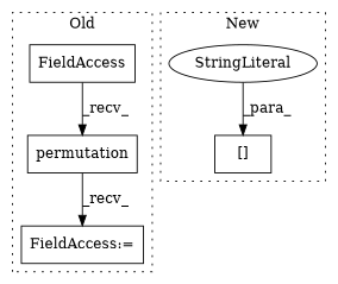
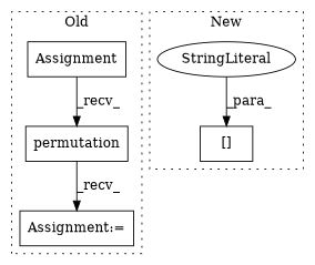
  digraph {
    node [shape=box]
    n1 [a=32 l="12,1" label=permutation s="2593,2616"]
-   n2 [a=7 l=1 label="FieldAccess:=" s=2579]
-   n3 [a=22 l=12 label=FieldAccess s=2580]
+   n2 [a=7 l=1 label="Assignment:=" s=2579]
+   n3 [a=22 l=12 label=Assignment s=2580]
    n4 [a=2 l="28,1" label="[]" s="2709,2755"]
    n5 [a=45 l=18 label=StringLiteral s=2737 shape=ellipse]
    subgraph cluster_1 {
      label=Old
      style=dotted
      n1
      n2
      n3
    }
    subgraph cluster_2 {
      label=New
      style=dotted
      n4
      n5
    }
    n1 -> n2 [label=_recv_]
    n3 -> n1 [label=_recv_]
    n5 -> n4 [label=_para_]
  }
